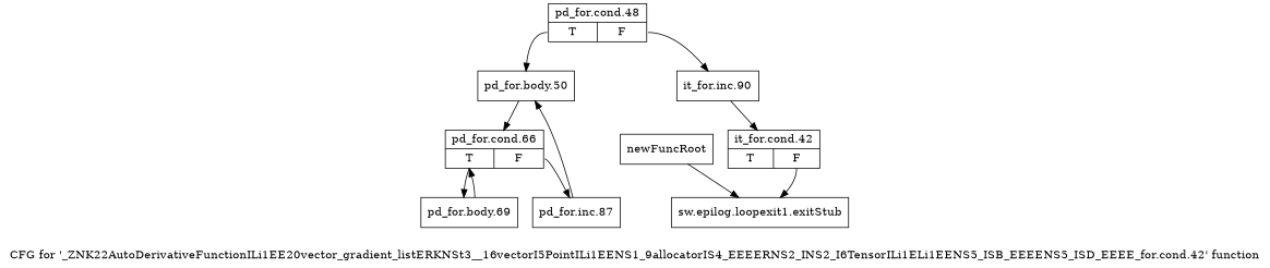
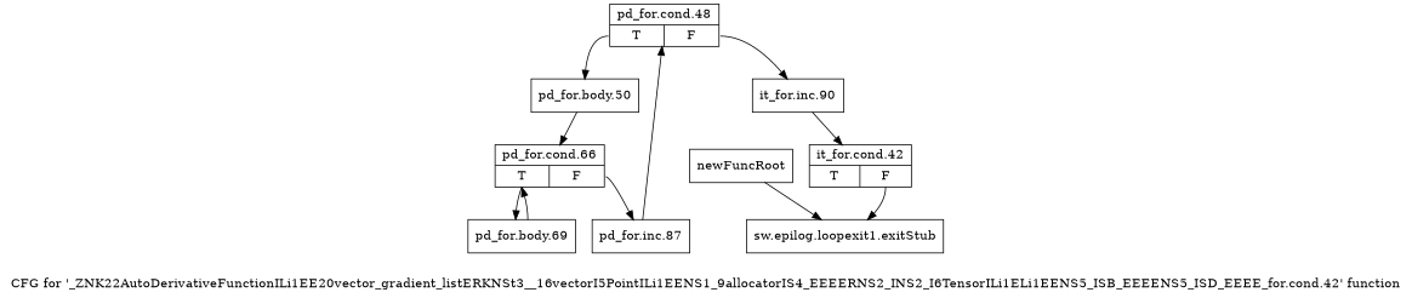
  digraph {
    label="CFG for '_ZNK22AutoDerivativeFunctionILi1EE20vector_gradient_listERKNSt3__16vectorI5PointILi1EENS1_9allocatorIS4_EEEERNS2_INS2_I6TensorILi1ELi1EENS5_ISB_EEEENS5_ISD_EEEE_for.cond.42' function"
    node [shape=record]
    n1 [label="{newFuncRoot}"]
    n2 [label="{sw.epilog.loopexit1.exitStub}"]
    n3 [label="{it_for.cond.42|{<s0>T|<s1>F}}"]
    n4 [label="{pd_for.cond.48|{<s0>T|<s1>F}}"]
    n5 [label="{pd_for.body.50}"]
    n6 [label="{it_for.inc.90}"]
    n7 [label="{pd_for.cond.66|{<s0>T|<s1>F}}"]
    n8 [label="{pd_for.body.69}"]
    n9 [label="{pd_for.inc.87}"]
    n1 -> n2
    n3 -> n2 [tailport=s1]
    n4 -> n5 [tailport=s0]
    n4 -> n6 [tailport=s1]
    n5 -> n7
    n6 -> n3
    n7 -> n8 [tailport=s0]
    n7 -> n9 [tailport=s1]
    n8 -> n7
-   n9 -> n5
+   n9 -> n4
  }
